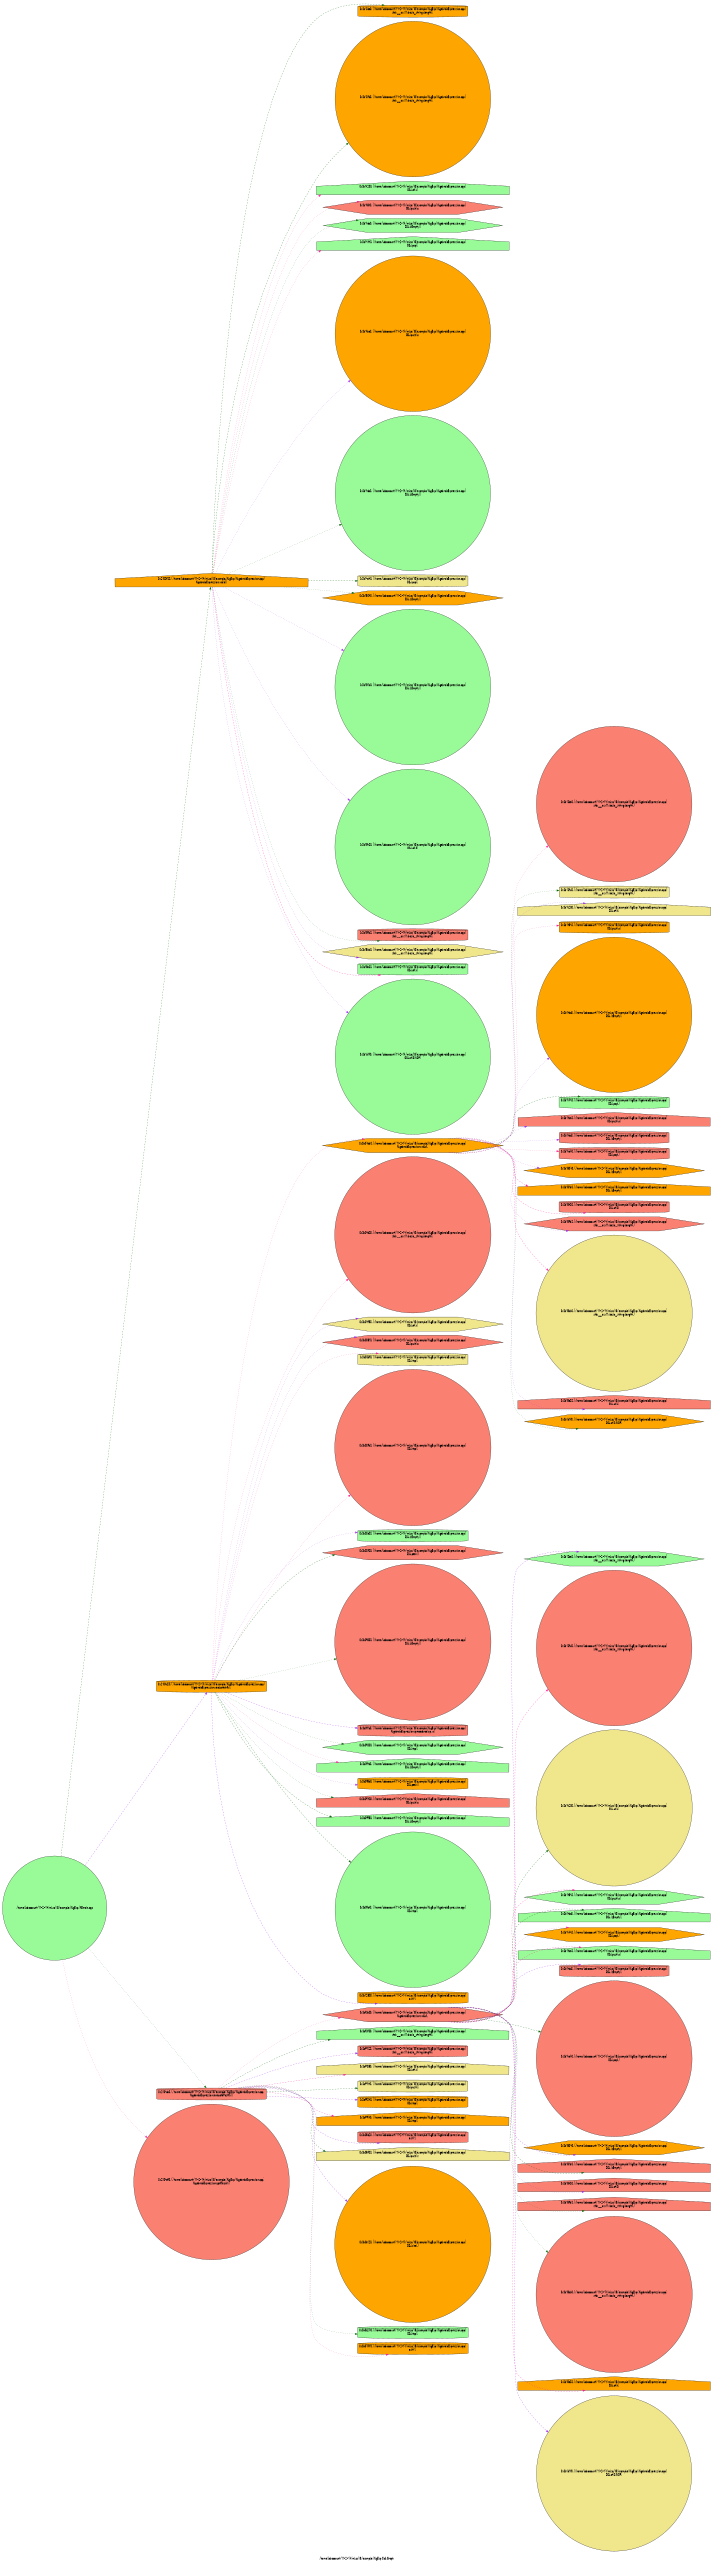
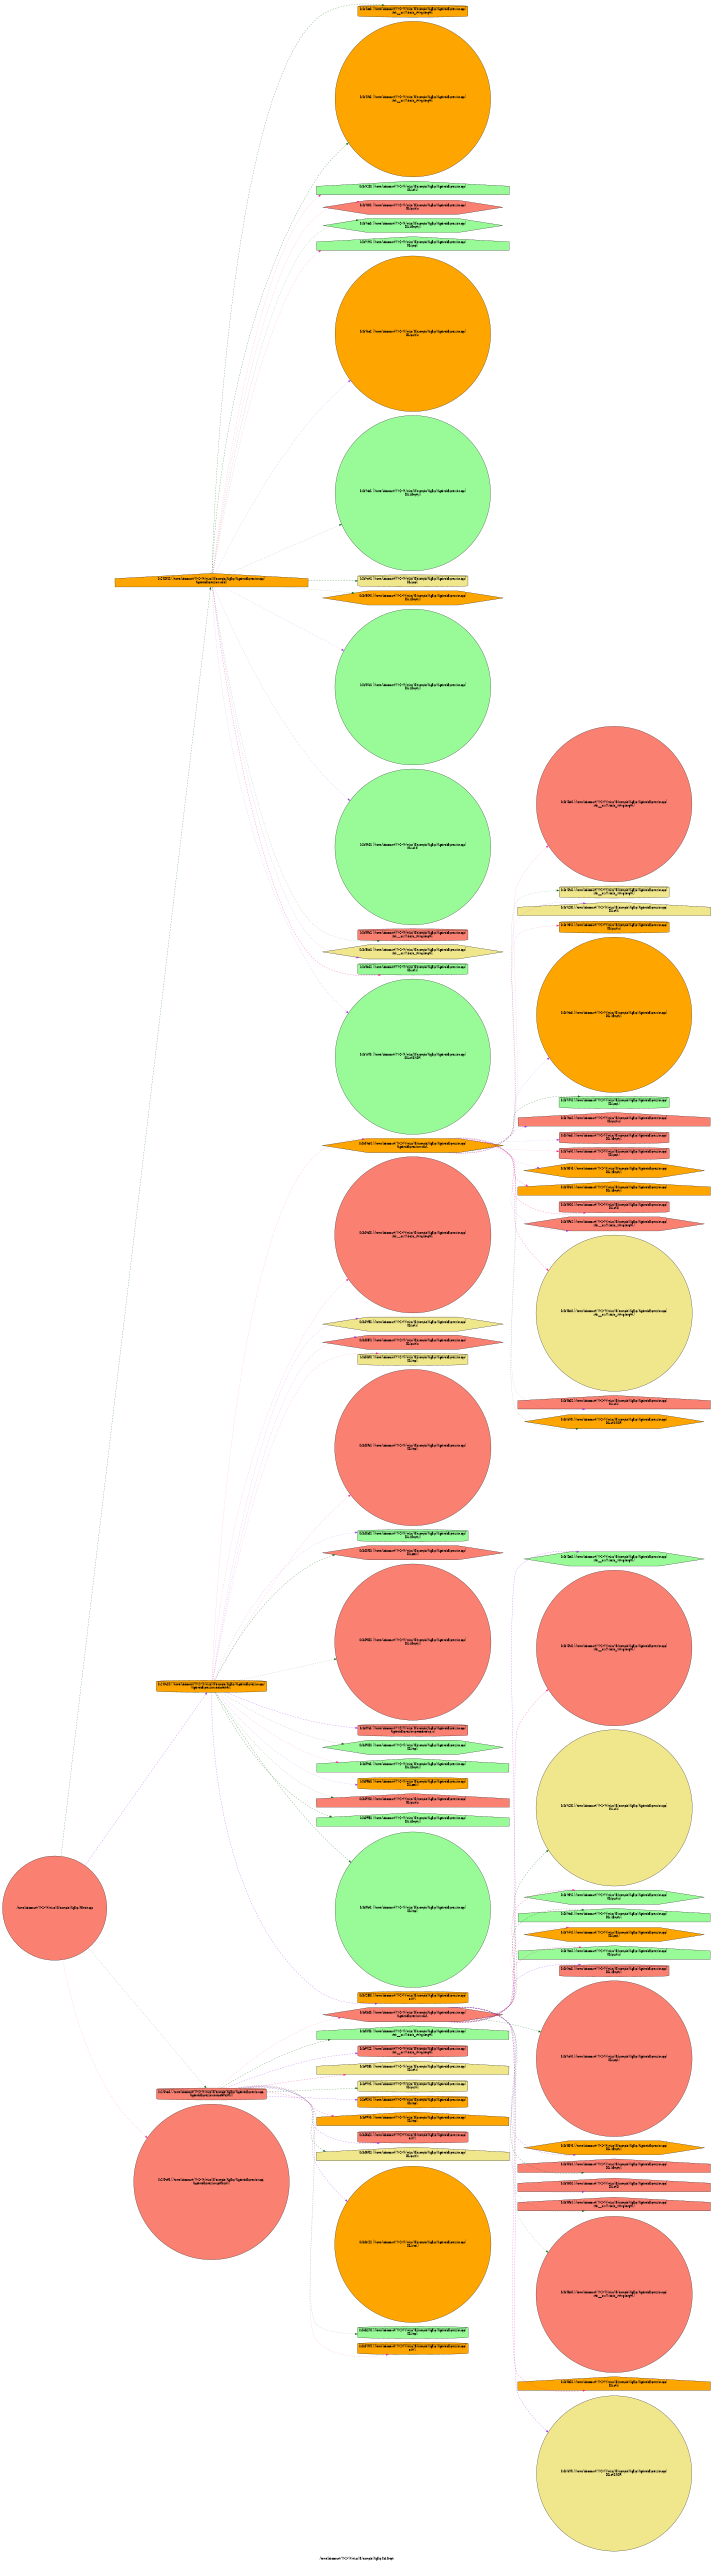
  digraph {
    label="/home/labaccount/11-2-17/mlsa/IG/example/AlgExp Call Graph"
    rankdir=LR
    fontname="Patrick Hand"
    node [shape=cylinder style=filled fillcolor=salmon fontname="Patrick Hand"]
    edge [color=darkgreen style=dotted fontname="Patrick Hand"]
-   n1 [label="/home/labaccount/11-2-17/mlsa/IG/example/AlgExp/AEmain.cpp" shape=circle fillcolor=palegreen]
+   n1 [label="/home/labaccount/11-2-17/mlsa/IG/example/AlgExp/AEmain.cpp" shape=circle]
    n2 [label="0x2103f38. (/home/labaccount/11-2-17/mlsa/IG/example/AlgExp/AlgebraicExpression.cpp)\nAlgebraicExpression::valid()" shape=house fillcolor=orange]
    n3 [label="0x2104d28. (/home/labaccount/11-2-17/mlsa/IG/example/AlgExp/AlgebraicExpression.cpp)\nAlgebraicExpression::evaluateInfix()" fillcolor=orange]
    n4 [label="0x2104dc8. (/home/labaccount/11-2-17/mlsa/IG/example/AlgExp/AlgebraicExpression.cpp)\nAlgebraicExpression::evaluatePostfix()"]
    n5 [label="0x2104e90. (/home/labaccount/11-2-17/mlsa/IG/example/AlgExp/AlgebraicExpression.cpp)\nAlgebraicExpression::getResult()" shape=circle]
    n6 [label="0x3b13de0. (/home/labaccount/11-2-17/mlsa/IG/example/AlgExp/AlgebraicExpression.cpp)\nstd::__cxx11::basic_string::length()" fillcolor=orange]
    n7 [label="0x3b13fd8. (/home/labaccount/11-2-17/mlsa/IG/example/AlgExp/AlgebraicExpression.cpp)\nstd::__cxx11::basic_string::length()" shape=circle fillcolor=orange]
    n8 [label="0x3b14200. (/home/labaccount/11-2-17/mlsa/IG/example/AlgExp/AlgebraicExpression.cpp)\nOBJ.at(k)" shape=house fillcolor=palegreen]
    n9 [label="0x3b14548. (/home/labaccount/11-2-17/mlsa/IG/example/AlgExp/AlgebraicExpression.cpp)\nOBJ.push(c)" shape=hexagon]
    n10 [label="0x3b146a0. (/home/labaccount/11-2-17/mlsa/IG/example/AlgExp/AlgebraicExpression.cpp)\nOBJ.isEmpty()" shape=hexagon fillcolor=palegreen]
    n11 [label="0x3b14748. (/home/labaccount/11-2-17/mlsa/IG/example/AlgExp/AlgebraicExpression.cpp)\nOBJ.pop()" shape=house fillcolor=palegreen]
    n12 [label="0x3b14be8. (/home/labaccount/11-2-17/mlsa/IG/example/AlgExp/AlgebraicExpression.cpp)\nOBJ.push(c)" shape=circle fillcolor=orange]
    n13 [label="0x3b14dc8. (/home/labaccount/11-2-17/mlsa/IG/example/AlgExp/AlgebraicExpression.cpp)\nOBJ.isEmpty()" shape=circle fillcolor=palegreen]
    n14 [label="0x3b14e70. (/home/labaccount/11-2-17/mlsa/IG/example/AlgExp/AlgebraicExpression.cpp)\nOBJ.pop()" fillcolor=khaki]
    n15 [label="0x3b15070. (/home/labaccount/11-2-17/mlsa/IG/example/AlgExp/AlgebraicExpression.cpp)\nOBJ.isEmpty()" shape=hexagon fillcolor=orange]
    n16 [label="0x3b151b0. (/home/labaccount/11-2-17/mlsa/IG/example/AlgExp/AlgebraicExpression.cpp)\nOBJ.isEmpty()" shape=circle fillcolor=palegreen]
    n17 [label="0x3b15430. (/home/labaccount/11-2-17/mlsa/IG/example/AlgExp/AlgebraicExpression.cpp)\nOBJ.at(0)" shape=circle fillcolor=palegreen]
    n18 [label="0x3b159b8. (/home/labaccount/11-2-17/mlsa/IG/example/AlgExp/AlgebraicExpression.cpp)\nstd::__cxx11::basic_string::length()"]
    n19 [label="0x3b15bb0. (/home/labaccount/11-2-17/mlsa/IG/example/AlgExp/AlgebraicExpression.cpp)\nstd::__cxx11::basic_string::length()" shape=hexagon fillcolor=khaki]
    n20 [label="0x3b15e38. (/home/labaccount/11-2-17/mlsa/IG/example/AlgExp/AlgebraicExpression.cpp)\nOBJ.at(k)" fillcolor=palegreen]
    n21 [label="0x3b161f0. (/home/labaccount/11-2-17/mlsa/IG/example/AlgExp/AlgebraicExpression.cpp)\nOBJ.at(BINOP)" shape=circle fillcolor=palegreen]
    n22 [label="0x3b07bb0. (/home/labaccount/11-2-17/mlsa/IG/example/AlgExp/AlgebraicExpression.cpp)\nAlgebraicExpression::valid()" shape=hexagon fillcolor=orange]
    n23 [label="0x3b07d30. (/home/labaccount/11-2-17/mlsa/IG/example/AlgExp/AlgebraicExpression.cpp)\nstd::__cxx11::basic_string::length()" shape=circle]
    n24 [label="0x3b07f58. (/home/labaccount/11-2-17/mlsa/IG/example/AlgExp/AlgebraicExpression.cpp)\nOBJ.at(k)" shape=hexagon fillcolor=khaki]
    n25 [label="0x3b08518. (/home/labaccount/11-2-17/mlsa/IG/example/AlgExp/AlgebraicExpression.cpp)\nOBJ.push(c)" shape=hexagon]
    n26 [label="0x3b086f0. (/home/labaccount/11-2-17/mlsa/IG/example/AlgExp/AlgebraicExpression.cpp)\nOBJ.top()" fillcolor=khaki]
    n27 [label="0x3b089b8. (/home/labaccount/11-2-17/mlsa/IG/example/AlgExp/AlgebraicExpression.cpp)\nOBJ.top()" shape=circle]
    n28 [label="0x3b08e38. (/home/labaccount/11-2-17/mlsa/IG/example/AlgExp/AlgebraicExpression.cpp)\nOBJ.isEmpty()" fillcolor=palegreen]
    n29 [label="0x3b08f30. (/home/labaccount/11-2-17/mlsa/IG/example/AlgExp/AlgebraicExpression.cpp)\nOBJ.peek()" shape=hexagon]
    n30 [label="0x3b09008. (/home/labaccount/11-2-17/mlsa/IG/example/AlgExp/AlgebraicExpression.cpp)\nOBJ.isEmpty()" shape=circle]
    n31 [label="0x3b091c8. (/home/labaccount/11-2-17/mlsa/IG/example/AlgExp/AlgebraicExpression.cpp)\nAlgebraicExpression::precedence(op, c)"]
    n32 [label="0x3b09330. (/home/labaccount/11-2-17/mlsa/IG/example/AlgExp/AlgebraicExpression.cpp)\nOBJ.top()" shape=hexagon fillcolor=palegreen]
    n33 [label="0x3b09468. (/home/labaccount/11-2-17/mlsa/IG/example/AlgExp/AlgebraicExpression.cpp)\nOBJ.isEmpty()" shape=house fillcolor=palegreen]
    n34 [label="0x3b09560. (/home/labaccount/11-2-17/mlsa/IG/example/AlgExp/AlgebraicExpression.cpp)\nOBJ.peek()" fillcolor=orange]
    n35 [label="0x3b09730. (/home/labaccount/11-2-17/mlsa/IG/example/AlgExp/AlgebraicExpression.cpp)\nOBJ.push(c)" shape=house]
    n36 [label="0x3b09950. (/home/labaccount/11-2-17/mlsa/IG/example/AlgExp/AlgebraicExpression.cpp)\nOBJ.isEmpty()" shape=house fillcolor=palegreen]
    n37 [label="0x3b09a48. (/home/labaccount/11-2-17/mlsa/IG/example/AlgExp/AlgebraicExpression.cpp)\nOBJ.top()" shape=circle fillcolor=palegreen]
    n38 [label="0x3b12530. (/home/labaccount/11-2-17/mlsa/IG/example/AlgExp/AlgebraicExpression.cpp)\nexit(1)" fillcolor=orange]
    n39 [label="0x3af8e80. (/home/labaccount/11-2-17/mlsa/IG/example/AlgExp/AlgebraicExpression.cpp)\nAlgebraicExpression::valid()" shape=hexagon]
    n40 [label="0x3af8f30. (/home/labaccount/11-2-17/mlsa/IG/example/AlgExp/AlgebraicExpression.cpp)\nstd::__cxx11::basic_string::length()" shape=house fillcolor=palegreen]
    n41 [label="0x3af9128. (/home/labaccount/11-2-17/mlsa/IG/example/AlgExp/AlgebraicExpression.cpp)\nstd::__cxx11::basic_string::length()"]
    n42 [label="0x3af9350. (/home/labaccount/11-2-17/mlsa/IG/example/AlgExp/AlgebraicExpression.cpp)\nOBJ.at(k)" shape=house fillcolor=khaki]
    n43 [label="0x3af9748. (/home/labaccount/11-2-17/mlsa/IG/example/AlgExp/AlgebraicExpression.cpp)\nOBJ.push(i)" fillcolor=khaki]
    n44 [label="0x3af9870. (/home/labaccount/11-2-17/mlsa/IG/example/AlgExp/AlgebraicExpression.cpp)\nOBJ.top()" fillcolor=orange]
    n45 [label="0x3af9970. (/home/labaccount/11-2-17/mlsa/IG/example/AlgExp/AlgebraicExpression.cpp)\nOBJ.top()" shape=house fillcolor=orange]
    n46 [label="0x3b05d20. (/home/labaccount/11-2-17/mlsa/IG/example/AlgExp/AlgebraicExpression.cpp)\nexit(1)"]
    n47 [label="0x3b05f38. (/home/labaccount/11-2-17/mlsa/IG/example/AlgExp/AlgebraicExpression.cpp)\nOBJ.push(r)" shape=house fillcolor=khaki]
    n48 [label="0x3b06128. (/home/labaccount/11-2-17/mlsa/IG/example/AlgExp/AlgebraicExpression.cpp)\nOBJ.size()" shape=circle fillcolor=orange]
    n49 [label="0x3b06270. (/home/labaccount/11-2-17/mlsa/IG/example/AlgExp/AlgebraicExpression.cpp)\nOBJ.top()" fillcolor=palegreen]
    n50 [label="0x3b077f8. (/home/labaccount/11-2-17/mlsa/IG/example/AlgExp/AlgebraicExpression.cpp)\nexit(1)" fillcolor=orange]
    n51 [label="0x3b13de0. (/home/labaccount/11-2-17/mlsa/IG/example/AlgExp/AlgebraicExpression.cpp)\nstd::__cxx11::basic_string::length()" shape=circle]
    n52 [label="0x3b13fd8. (/home/labaccount/11-2-17/mlsa/IG/example/AlgExp/AlgebraicExpression.cpp)\nstd::__cxx11::basic_string::length()" fillcolor=khaki]
    n53 [label="0x3b14200. (/home/labaccount/11-2-17/mlsa/IG/example/AlgExp/AlgebraicExpression.cpp)\nOBJ.at(k)" shape=house fillcolor=khaki]
    n54 [label="0x3b14548. (/home/labaccount/11-2-17/mlsa/IG/example/AlgExp/AlgebraicExpression.cpp)\nOBJ.push(c)" fillcolor=orange]
    n55 [label="0x3b146a0. (/home/labaccount/11-2-17/mlsa/IG/example/AlgExp/AlgebraicExpression.cpp)\nOBJ.isEmpty()" shape=circle fillcolor=orange]
    n56 [label="0x3b14748. (/home/labaccount/11-2-17/mlsa/IG/example/AlgExp/AlgebraicExpression.cpp)\nOBJ.pop()" fillcolor=palegreen]
    n57 [label="0x3b14be8. (/home/labaccount/11-2-17/mlsa/IG/example/AlgExp/AlgebraicExpression.cpp)\nOBJ.push(c)" shape=house]
    n58 [label="0x3b14dc8. (/home/labaccount/11-2-17/mlsa/IG/example/AlgExp/AlgebraicExpression.cpp)\nOBJ.isEmpty()"]
    n59 [label="0x3b14e70. (/home/labaccount/11-2-17/mlsa/IG/example/AlgExp/AlgebraicExpression.cpp)\nOBJ.pop()"]
    n60 [label="0x3b15070. (/home/labaccount/11-2-17/mlsa/IG/example/AlgExp/AlgebraicExpression.cpp)\nOBJ.isEmpty()" shape=hexagon fillcolor=orange]
    n61 [label="0x3b151b0. (/home/labaccount/11-2-17/mlsa/IG/example/AlgExp/AlgebraicExpression.cpp)\nOBJ.isEmpty()" shape=house fillcolor=orange]
    n62 [label="0x3b15430. (/home/labaccount/11-2-17/mlsa/IG/example/AlgExp/AlgebraicExpression.cpp)\nOBJ.at(0)"]
    n63 [label="0x3b159b8. (/home/labaccount/11-2-17/mlsa/IG/example/AlgExp/AlgebraicExpression.cpp)\nstd::__cxx11::basic_string::length()" shape=hexagon]
    n64 [label="0x3b15bb0. (/home/labaccount/11-2-17/mlsa/IG/example/AlgExp/AlgebraicExpression.cpp)\nstd::__cxx11::basic_string::length()" shape=circle fillcolor=khaki]
    n65 [label="0x3b15e38. (/home/labaccount/11-2-17/mlsa/IG/example/AlgExp/AlgebraicExpression.cpp)\nOBJ.at(k)" shape=house]
    n66 [label="0x3b161f0. (/home/labaccount/11-2-17/mlsa/IG/example/AlgExp/AlgebraicExpression.cpp)\nOBJ.at(BINOP)" shape=hexagon fillcolor=orange]
    n67 [label="0x3b13de0. (/home/labaccount/11-2-17/mlsa/IG/example/AlgExp/AlgebraicExpression.cpp)\nstd::__cxx11::basic_string::length()" shape=hexagon fillcolor=palegreen]
    n68 [label="0x3b13fd8. (/home/labaccount/11-2-17/mlsa/IG/example/AlgExp/AlgebraicExpression.cpp)\nstd::__cxx11::basic_string::length()" shape=circle]
    n69 [label="0x3b14200. (/home/labaccount/11-2-17/mlsa/IG/example/AlgExp/AlgebraicExpression.cpp)\nOBJ.at(k)" shape=circle fillcolor=khaki]
    n70 [label="0x3b14548. (/home/labaccount/11-2-17/mlsa/IG/example/AlgExp/AlgebraicExpression.cpp)\nOBJ.push(c)" shape=hexagon fillcolor=palegreen]
    n71 [label="0x3b146a0. (/home/labaccount/11-2-17/mlsa/IG/example/AlgExp/AlgebraicExpression.cpp)\nOBJ.isEmpty()" shape=house fillcolor=palegreen]
    n72 [label="0x3b14748. (/home/labaccount/11-2-17/mlsa/IG/example/AlgExp/AlgebraicExpression.cpp)\nOBJ.pop()" shape=hexagon fillcolor=orange]
    n73 [label="0x3b14be8. (/home/labaccount/11-2-17/mlsa/IG/example/AlgExp/AlgebraicExpression.cpp)\nOBJ.push(c)" shape=house fillcolor=palegreen]
    n74 [label="0x3b14dc8. (/home/labaccount/11-2-17/mlsa/IG/example/AlgExp/AlgebraicExpression.cpp)\nOBJ.isEmpty()"]
    n75 [label="0x3b14e70. (/home/labaccount/11-2-17/mlsa/IG/example/AlgExp/AlgebraicExpression.cpp)\nOBJ.pop()" shape=circle]
    n76 [label="0x3b15070. (/home/labaccount/11-2-17/mlsa/IG/example/AlgExp/AlgebraicExpression.cpp)\nOBJ.isEmpty()" shape=hexagon fillcolor=orange]
    n77 [label="0x3b151b0. (/home/labaccount/11-2-17/mlsa/IG/example/AlgExp/AlgebraicExpression.cpp)\nOBJ.isEmpty()" shape=house]
    n78 [label="0x3b15430. (/home/labaccount/11-2-17/mlsa/IG/example/AlgExp/AlgebraicExpression.cpp)\nOBJ.at(0)" shape=house]
    n79 [label="0x3b159b8. (/home/labaccount/11-2-17/mlsa/IG/example/AlgExp/AlgebraicExpression.cpp)\nstd::__cxx11::basic_string::length()" shape=house]
    n80 [label="0x3b15bb0. (/home/labaccount/11-2-17/mlsa/IG/example/AlgExp/AlgebraicExpression.cpp)\nstd::__cxx11::basic_string::length()" shape=circle]
    n81 [label="0x3b15e38. (/home/labaccount/11-2-17/mlsa/IG/example/AlgExp/AlgebraicExpression.cpp)\nOBJ.at(k)" shape=house fillcolor=orange]
    n82 [label="0x3b161f0. (/home/labaccount/11-2-17/mlsa/IG/example/AlgExp/AlgebraicExpression.cpp)\nOBJ.at(BINOP)" shape=circle fillcolor=khaki]
    n1 -> n2 [style=dashed]
    n1 -> n3 [color=purple style=dashed]
    n1 -> n4
    n1 -> n5 [color=deeppink]
    n2 -> n6 [style=dashed]
    n2 -> n7 [style=dashed]
    n2 -> n8 [color=deeppink]
    n2 -> n9 [color=deeppink]
    n2 -> n10
    n2 -> n11 [color=deeppink]
    n2 -> n12 [color=purple]
    n2 -> n13
    n2 -> n14 [style=dashed]
    n2 -> n15
    n2 -> n16 [color=purple]
    n2 -> n17 [color=purple]
    n2 -> n18
    n2 -> n19 [color=purple]
    n2 -> n20 [color=deeppink style=dashed]
    n2 -> n21 [color=purple]
    n3 -> n22 [color=deeppink]
    n3 -> n23 [color=deeppink]
    n3 -> n24 [color=purple]
    n3 -> n25 [color=purple]
    n3 -> n26 [color=deeppink]
    n3 -> n27 [color=deeppink]
    n3 -> n28 [color=purple]
    n3 -> n29 [style=dashed]
    n3 -> n30
    n3 -> n31 [color=purple style=dashed]
    n3 -> n32
    n3 -> n33 [color=deeppink]
    n3 -> n34 [color=purple]
    n3 -> n35
    n3 -> n36 [style=dashed]
    n3 -> n37 [style=dashed]
    n3 -> n38 [color=purple style=dashed]
    n4 -> n39 [color=deeppink]
    n4 -> n40 [style=dashed]
    n4 -> n41 [color=purple style=dashed]
    n4 -> n42 [color=deeppink style=dashed]
    n4 -> n43 [style=dashed]
    n4 -> n44 [color=purple style=dashed]
    n4 -> n45 [color=deeppink style=dashed]
    n4 -> n46 [color=purple style=dashed]
    n4 -> n47 [style=dashed]
    n4 -> n48 [color=purple style=dashed]
    n4 -> n49
    n4 -> n50 [color=deeppink]
    n22 -> n51 [color=deeppink]
    n22 -> n52
    n22 -> n53 [color=purple]
    n22 -> n54 [color=deeppink]
    n22 -> n55 [color=purple]
    n22 -> n56 [style=dashed]
    n22 -> n57 [color=purple]
    n22 -> n58 [color=purple]
    n22 -> n59 [color=deeppink]
    n22 -> n60 [color=purple]
    n22 -> n61 [color=deeppink style=dashed]
    n22 -> n62 [color=deeppink style=dashed]
    n22 -> n63 [color=purple]
    n22 -> n64 [color=deeppink style=dashed]
    n22 -> n65 [color=purple]
    n22 -> n66
    n39 -> n67 [color=purple style=dashed]
    n39 -> n68 [color=deeppink style=dashed]
    n39 -> n69 [style=dashed]
    n39 -> n70 [color=deeppink style=dashed]
    n39 -> n71 [style=dashed]
    n39 -> n72 [color=deeppink]
    n39 -> n73 [color=deeppink style=dashed]
    n39 -> n74 [color=purple style=dashed]
    n39 -> n75 [style=dashed]
    n39 -> n76 [color=purple style=dashed]
    n39 -> n77 [style=dashed]
    n39 -> n78 [color=purple]
    n39 -> n79
    n39 -> n80
    n39 -> n81 [color=deeppink style=dashed]
    n39 -> n82 [color=purple style=dashed]
  }
